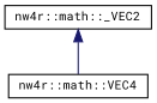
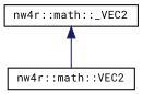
  digraph {
    rankdir=TB
    fontname="Roboto Mono"
    node [color=black fillcolor=white fontname="Roboto Mono" fontsize=10 shape=record style=filled]
    n1 [height=0.2 label="nw4r::math::_VEC2" width=0.4]
-   n2 [height=0.2 label="nw4r::math::VEC4" width=0.4]
+   n2 [height=0.2 label="nw4r::math::VEC2" width=0.4]
    n1 -> n2 [color=midnightblue dir=back fontname="Roboto Mono" fontsize=10 labelfontname=FreeMono labelfontsize=10 style=solid]
  }
